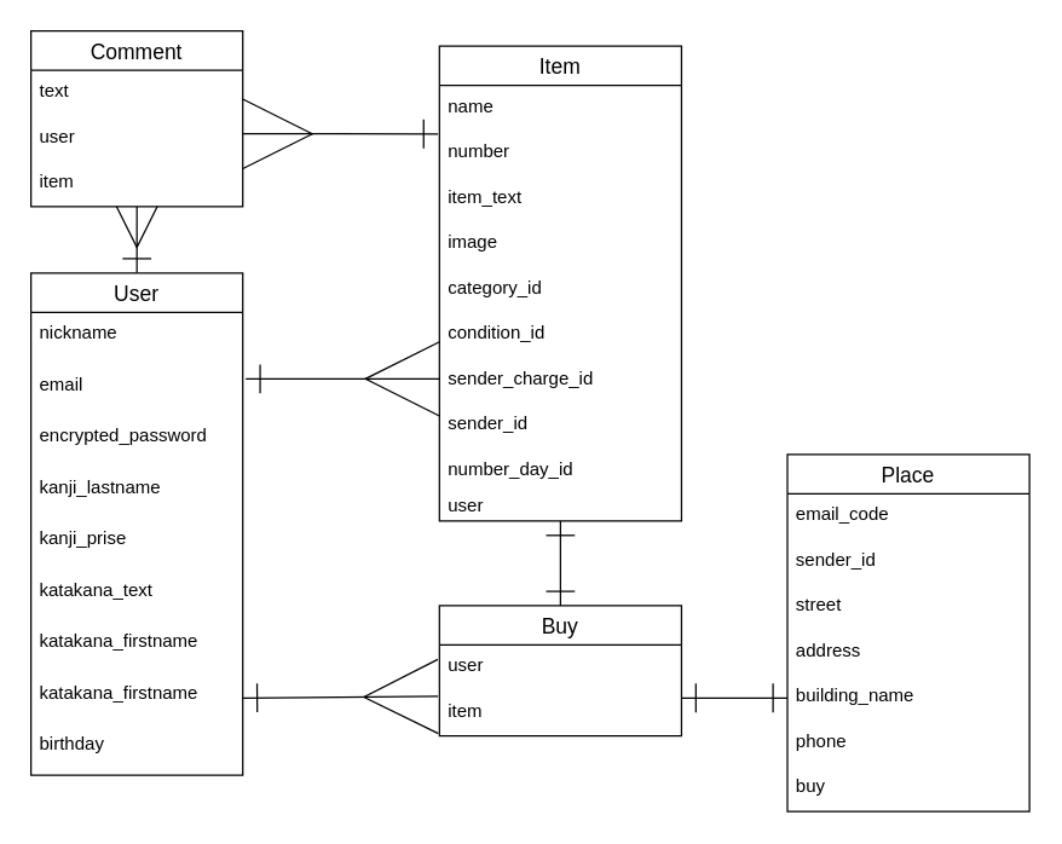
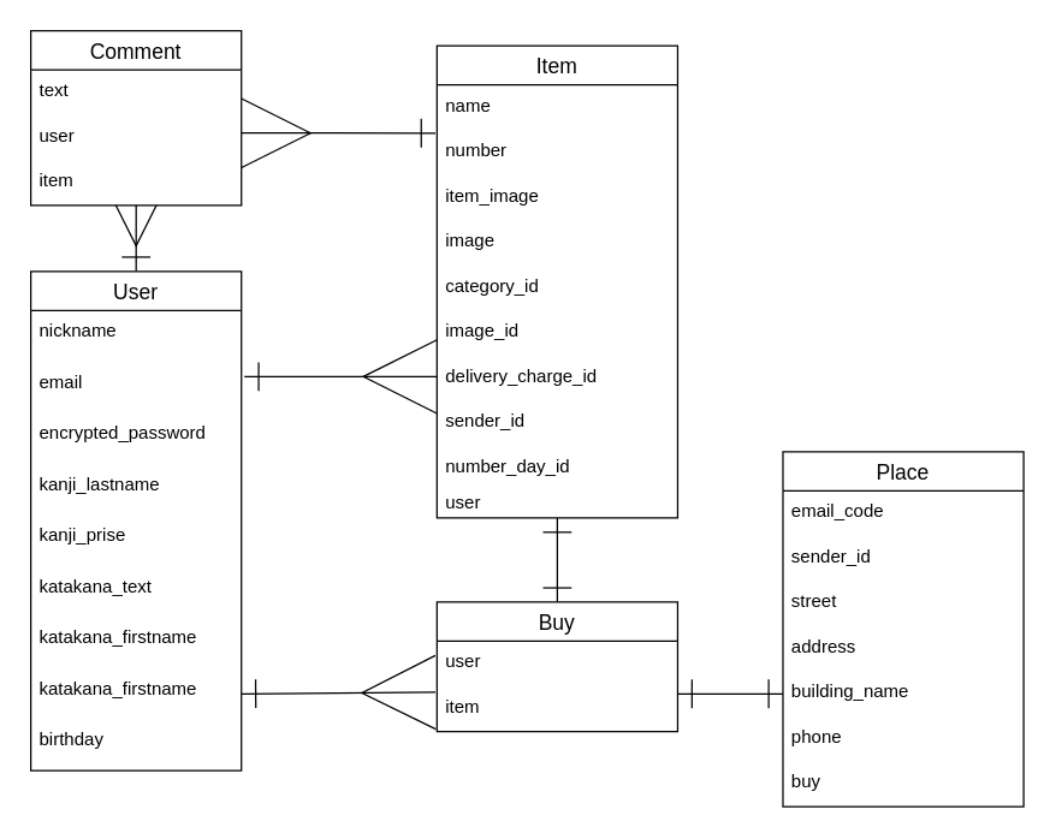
  <mxCell id="0" />
  <mxCell id="1" parent="0" />
  <mxCell id="2" value="" style="edgeStyle=none;html=1;startArrow=ERone;startFill=0;endArrow=ERmany;endFill=0;startSize=17;endSize=25;strokeColor=default;" edge="1" parent="1" source="3" target="42"><mxGeometry relative="1" as="geometry" /></mxCell>
  <mxCell id="3" value="User" style="swimlane;fontStyle=0;childLayout=stackLayout;horizontal=1;startSize=26;horizontalStack=0;resizeParent=1;resizeParentMax=0;resizeLast=0;collapsible=1;marginBottom=0;align=center;fontSize=14;" vertex="1" parent="1"><mxGeometry x="20" y="180" width="140" height="332" as="geometry" /></mxCell>
  <mxCell id="4" value="nickname" style="text;strokeColor=none;fillColor=none;spacingLeft=4;spacingRight=4;overflow=hidden;rotatable=0;points=[[0,0.5],[1,0.5]];portConstraint=eastwest;fontSize=12;" vertex="1" parent="3"><mxGeometry y="26" width="140" height="34" as="geometry" /></mxCell>
  <mxCell id="5" value="email" style="text;strokeColor=none;fillColor=none;spacingLeft=4;spacingRight=4;overflow=hidden;rotatable=0;points=[[0,0.5],[1,0.5]];portConstraint=eastwest;fontSize=12;" vertex="1" parent="3"><mxGeometry y="60" width="140" height="34" as="geometry" /></mxCell>
  <mxCell id="6" value="encrypted_password" style="text;strokeColor=none;fillColor=none;spacingLeft=4;spacingRight=4;overflow=hidden;rotatable=0;points=[[0,0.5],[1,0.5]];portConstraint=eastwest;fontSize=12;" vertex="1" parent="3"><mxGeometry y="94" width="140" height="34" as="geometry" /></mxCell>
  <mxCell id="7" value="kanji_lastname" style="text;strokeColor=none;fillColor=none;spacingLeft=4;spacingRight=4;overflow=hidden;rotatable=0;points=[[0,0.5],[1,0.5]];portConstraint=eastwest;fontSize=12;" vertex="1" parent="3"><mxGeometry y="128" width="140" height="34" as="geometry" /></mxCell>
  <mxCell id="8" value="kanji_prise" style="text;strokeColor=none;fillColor=none;spacingLeft=4;spacingRight=4;overflow=hidden;rotatable=0;points=[[0,0.5],[1,0.5]];portConstraint=eastwest;fontSize=12;" vertex="1" parent="3"><mxGeometry y="162" width="140" height="34" as="geometry" /></mxCell>
  <mxCell id="9" value="katakana_text" style="text;strokeColor=none;fillColor=none;spacingLeft=4;spacingRight=4;overflow=hidden;rotatable=0;points=[[0,0.5],[1,0.5]];portConstraint=eastwest;fontSize=12;" vertex="1" parent="3"><mxGeometry y="196" width="140" height="34" as="geometry" /></mxCell>
  <mxCell id="10" value="katakana_firstname" style="text;strokeColor=none;fillColor=none;spacingLeft=4;spacingRight=4;overflow=hidden;rotatable=0;points=[[0,0.5],[1,0.5]];portConstraint=eastwest;fontSize=12;" vertex="1" parent="3"><mxGeometry y="230" width="140" height="34" as="geometry" /></mxCell>
  <mxCell id="11" value="katakana_firstname" style="text;strokeColor=none;fillColor=none;spacingLeft=4;spacingRight=4;overflow=hidden;rotatable=0;points=[[0,0.5],[1,0.5]];portConstraint=eastwest;fontSize=12;" vertex="1" parent="3"><mxGeometry y="264" width="140" height="34" as="geometry" /></mxCell>
  <mxCell id="12" value="birthday" style="text;strokeColor=none;fillColor=none;spacingLeft=4;spacingRight=4;overflow=hidden;rotatable=0;points=[[0,0.5],[1,0.5]];portConstraint=eastwest;fontSize=12;" vertex="1" parent="3"><mxGeometry y="298" width="140" height="34" as="geometry" /></mxCell>
  <mxCell id="13" style="edgeStyle=none;html=1;startArrow=ERone;startFill=0;endArrow=ERmany;endFill=0;startSize=17;endSize=44;strokeColor=default;exitX=-0.006;exitY=0.067;exitDx=0;exitDy=0;exitPerimeter=0;" edge="1" parent="1" source="17"><mxGeometry relative="1" as="geometry"><mxPoint x="160" y="88" as="targetPoint" /><Array as="points"><mxPoint x="210" y="88" /></Array></mxGeometry></mxCell>
  <mxCell id="14" style="edgeStyle=none;html=1;startArrow=ERone;startFill=0;endArrow=ERone;endFill=0;startSize=17;endSize=17;strokeColor=default;entryX=0.5;entryY=0;entryDx=0;entryDy=0;" edge="1" parent="1" source="15" target="27"><mxGeometry relative="1" as="geometry"><mxPoint x="370" y="450" as="targetPoint" /></mxGeometry></mxCell>
  <mxCell id="15" value="Item" style="swimlane;fontStyle=0;childLayout=stackLayout;horizontal=1;startSize=26;horizontalStack=0;resizeParent=1;resizeParentMax=0;resizeLast=0;collapsible=1;marginBottom=0;align=center;fontSize=14;" vertex="1" parent="1"><mxGeometry x="290" y="30" width="160" height="314" as="geometry" /></mxCell>
  <mxCell id="16" value="name" style="text;strokeColor=none;fillColor=none;spacingLeft=4;spacingRight=4;overflow=hidden;rotatable=0;points=[[0,0.5],[1,0.5]];portConstraint=eastwest;fontSize=12;" vertex="1" parent="15"><mxGeometry y="26" width="160" height="30" as="geometry" /></mxCell>
  <mxCell id="17" value="number" style="text;strokeColor=none;fillColor=none;spacingLeft=4;spacingRight=4;overflow=hidden;rotatable=0;points=[[0,0.5],[1,0.5]];portConstraint=eastwest;fontSize=12;" vertex="1" parent="15"><mxGeometry y="56" width="160" height="30" as="geometry" /></mxCell>
- <mxCell id="18" value="item_text" style="text;strokeColor=none;fillColor=none;spacingLeft=4;spacingRight=4;overflow=hidden;rotatable=0;points=[[0,0.5],[1,0.5]];portConstraint=eastwest;fontSize=12;" vertex="1" parent="15"><mxGeometry y="86" width="160" height="30" as="geometry" /></mxCell>
+ <mxCell id="18" value="item_image" style="text;strokeColor=none;fillColor=none;spacingLeft=4;spacingRight=4;overflow=hidden;rotatable=0;points=[[0,0.5],[1,0.5]];portConstraint=eastwest;fontSize=12;" vertex="1" parent="15"><mxGeometry y="86" width="160" height="30" as="geometry" /></mxCell>
  <mxCell id="19" value="image" style="text;strokeColor=none;fillColor=none;spacingLeft=4;spacingRight=4;overflow=hidden;rotatable=0;points=[[0,0.5],[1,0.5]];portConstraint=eastwest;fontSize=12;" vertex="1" parent="15"><mxGeometry y="116" width="160" height="30" as="geometry" /></mxCell>
  <mxCell id="20" value="category_id" style="text;strokeColor=none;fillColor=none;spacingLeft=4;spacingRight=4;overflow=hidden;rotatable=0;points=[[0,0.5],[1,0.5]];portConstraint=eastwest;fontSize=12;" vertex="1" parent="15"><mxGeometry y="146" width="160" height="30" as="geometry" /></mxCell>
- <mxCell id="21" value="condition_id" style="text;strokeColor=none;fillColor=none;spacingLeft=4;spacingRight=4;overflow=hidden;rotatable=0;points=[[0,0.5],[1,0.5]];portConstraint=eastwest;fontSize=12;" vertex="1" parent="15"><mxGeometry y="176" width="160" height="30" as="geometry" /></mxCell>
- <mxCell id="22" value="sender_charge_id" style="text;strokeColor=none;fillColor=none;spacingLeft=4;spacingRight=4;overflow=hidden;rotatable=0;points=[[0,0.5],[1,0.5]];portConstraint=eastwest;fontSize=12;" vertex="1" parent="15"><mxGeometry y="206" width="160" height="30" as="geometry" /></mxCell>
+ <mxCell id="21" value="image_id" style="text;strokeColor=none;fillColor=none;spacingLeft=4;spacingRight=4;overflow=hidden;rotatable=0;points=[[0,0.5],[1,0.5]];portConstraint=eastwest;fontSize=12;" vertex="1" parent="15"><mxGeometry y="176" width="160" height="30" as="geometry" /></mxCell>
+ <mxCell id="22" value="delivery_charge_id" style="text;strokeColor=none;fillColor=none;spacingLeft=4;spacingRight=4;overflow=hidden;rotatable=0;points=[[0,0.5],[1,0.5]];portConstraint=eastwest;fontSize=12;" vertex="1" parent="15"><mxGeometry y="206" width="160" height="30" as="geometry" /></mxCell>
  <mxCell id="23" value="sender_id" style="text;strokeColor=none;fillColor=none;spacingLeft=4;spacingRight=4;overflow=hidden;rotatable=0;points=[[0,0.5],[1,0.5]];portConstraint=eastwest;fontSize=12;" vertex="1" parent="15"><mxGeometry y="236" width="160" height="30" as="geometry" /></mxCell>
  <mxCell id="24" value="number_day_id" style="text;strokeColor=none;fillColor=none;spacingLeft=4;spacingRight=4;overflow=hidden;rotatable=0;points=[[0,0.5],[1,0.5]];portConstraint=eastwest;fontSize=12;" vertex="1" parent="15"><mxGeometry y="266" width="160" height="24" as="geometry" /></mxCell>
  <mxCell id="25" value="user" style="text;strokeColor=none;fillColor=none;spacingLeft=4;spacingRight=4;overflow=hidden;rotatable=0;points=[[0,0.5],[1,0.5]];portConstraint=eastwest;fontSize=12;" vertex="1" parent="15"><mxGeometry y="290" width="160" height="24" as="geometry" /></mxCell>
  <mxCell id="26" style="edgeStyle=none;html=1;entryX=0;entryY=0.5;entryDx=0;entryDy=0;startArrow=ERone;startFill=0;endArrow=ERone;endFill=0;startSize=17;endSize=17;strokeColor=default;" edge="1" parent="1" target="35"><mxGeometry relative="1" as="geometry"><mxPoint x="450" y="461" as="sourcePoint" /></mxGeometry></mxCell>
  <mxCell id="27" value="Buy" style="swimlane;fontStyle=0;childLayout=stackLayout;horizontal=1;startSize=26;horizontalStack=0;resizeParent=1;resizeParentMax=0;resizeLast=0;collapsible=1;marginBottom=0;align=center;fontSize=14;" vertex="1" parent="1"><mxGeometry x="290" y="400" width="160" height="86" as="geometry" /></mxCell>
  <mxCell id="28" value="user" style="text;strokeColor=none;fillColor=none;spacingLeft=4;spacingRight=4;overflow=hidden;rotatable=0;points=[[0,0.5],[1,0.5]];portConstraint=eastwest;fontSize=12;" vertex="1" parent="27"><mxGeometry y="26" width="160" height="30" as="geometry" /></mxCell>
  <mxCell id="29" value="item" style="text;strokeColor=none;fillColor=none;spacingLeft=4;spacingRight=4;overflow=hidden;rotatable=0;points=[[0,0.5],[1,0.5]];portConstraint=eastwest;fontSize=12;" vertex="1" parent="27"><mxGeometry y="56" width="160" height="30" as="geometry" /></mxCell>
  <mxCell id="30" value="Place" style="swimlane;fontStyle=0;childLayout=stackLayout;horizontal=1;startSize=26;horizontalStack=0;resizeParent=1;resizeParentMax=0;resizeLast=0;collapsible=1;marginBottom=0;align=center;fontSize=14;" vertex="1" parent="1"><mxGeometry x="520" y="300" width="160" height="236" as="geometry" /></mxCell>
  <mxCell id="31" value="email_code" style="text;strokeColor=none;fillColor=none;spacingLeft=4;spacingRight=4;overflow=hidden;rotatable=0;points=[[0,0.5],[1,0.5]];portConstraint=eastwest;fontSize=12;" vertex="1" parent="30"><mxGeometry y="26" width="160" height="30" as="geometry" /></mxCell>
  <mxCell id="32" value="sender_id" style="text;strokeColor=none;fillColor=none;spacingLeft=4;spacingRight=4;overflow=hidden;rotatable=0;points=[[0,0.5],[1,0.5]];portConstraint=eastwest;fontSize=12;" vertex="1" parent="30"><mxGeometry y="56" width="160" height="30" as="geometry" /></mxCell>
  <mxCell id="33" value="street" style="text;strokeColor=none;fillColor=none;spacingLeft=4;spacingRight=4;overflow=hidden;rotatable=0;points=[[0,0.5],[1,0.5]];portConstraint=eastwest;fontSize=12;" vertex="1" parent="30"><mxGeometry y="86" width="160" height="30" as="geometry" /></mxCell>
  <mxCell id="34" value="address" style="text;strokeColor=none;fillColor=none;spacingLeft=4;spacingRight=4;overflow=hidden;rotatable=0;points=[[0,0.5],[1,0.5]];portConstraint=eastwest;fontSize=12;" vertex="1" parent="30"><mxGeometry y="116" width="160" height="30" as="geometry" /></mxCell>
  <mxCell id="35" value="building_name" style="text;strokeColor=none;fillColor=none;spacingLeft=4;spacingRight=4;overflow=hidden;rotatable=0;points=[[0,0.5],[1,0.5]];portConstraint=eastwest;fontSize=12;" vertex="1" parent="30"><mxGeometry y="146" width="160" height="30" as="geometry" /></mxCell>
  <mxCell id="36" value="phone" style="text;strokeColor=none;fillColor=none;spacingLeft=4;spacingRight=4;overflow=hidden;rotatable=0;points=[[0,0.5],[1,0.5]];portConstraint=eastwest;fontSize=12;" vertex="1" parent="30"><mxGeometry y="176" width="160" height="30" as="geometry" /></mxCell>
  <mxCell id="37" value="buy" style="text;strokeColor=none;fillColor=none;spacingLeft=4;spacingRight=4;overflow=hidden;rotatable=0;points=[[0,0.5],[1,0.5]];portConstraint=eastwest;fontSize=12;" vertex="1" parent="30"><mxGeometry y="206" width="160" height="30" as="geometry" /></mxCell>
  <mxCell id="38" style="edgeStyle=none;html=1;strokeColor=default;endArrow=ERmany;endFill=0;endSize=47;startArrow=ERone;startFill=0;startSize=17;exitX=1.014;exitY=0.294;exitDx=0;exitDy=0;exitPerimeter=0;" edge="1" parent="1" source="5"><mxGeometry relative="1" as="geometry"><mxPoint x="290" y="250" as="targetPoint" /><Array as="points"><mxPoint x="220" y="250" /></Array></mxGeometry></mxCell>
  <mxCell id="39" value="Comment" style="swimlane;fontStyle=0;childLayout=stackLayout;horizontal=1;startSize=26;horizontalStack=0;resizeParent=1;resizeParentMax=0;resizeLast=0;collapsible=1;marginBottom=0;align=center;fontSize=14;" vertex="1" parent="1"><mxGeometry x="20" width="140" height="116" as="geometry" y="20" /></mxCell>
  <mxCell id="40" value="text" style="text;strokeColor=none;fillColor=none;spacingLeft=4;spacingRight=4;overflow=hidden;rotatable=0;points=[[0,0.5],[1,0.5]];portConstraint=eastwest;fontSize=12;" vertex="1" parent="39"><mxGeometry y="26" width="140" height="30" as="geometry" /></mxCell>
  <mxCell id="41" value="user" style="text;strokeColor=none;fillColor=none;spacingLeft=4;spacingRight=4;overflow=hidden;rotatable=0;points=[[0,0.5],[1,0.5]];portConstraint=eastwest;fontSize=12;" vertex="1" parent="39"><mxGeometry y="56" width="140" height="30" as="geometry" /></mxCell>
  <mxCell id="42" value="item" style="text;strokeColor=none;fillColor=none;spacingLeft=4;spacingRight=4;overflow=hidden;rotatable=0;points=[[0,0.5],[1,0.5]];portConstraint=eastwest;fontSize=12;" vertex="1" parent="39"><mxGeometry y="86" width="140" height="30" as="geometry" /></mxCell>
  <mxCell id="43" style="edgeStyle=none;html=1;startArrow=ERone;startFill=0;endArrow=ERmany;endFill=0;startSize=17;endSize=47;strokeColor=default;exitX=1;exitY=0.5;exitDx=0;exitDy=0;entryX=-0.006;entryY=1.133;entryDx=0;entryDy=0;entryPerimeter=0;" edge="1" parent="1" source="11"><mxGeometry relative="1" as="geometry"><mxPoint x="160" y="423" as="sourcePoint" /><mxPoint x="289.04" y="459.99" as="targetPoint" /><Array as="points" /></mxGeometry></mxCell>
